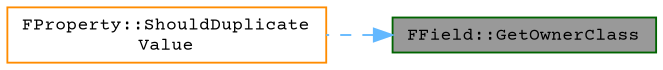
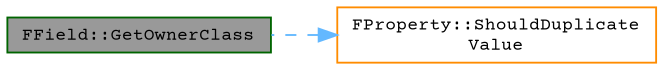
  digraph {
    rankdir=RL
    fontname="Courier Prime"
    node [fontname="Courier Prime" fontsize=10 shape=box style=filled]
    n1 [color=darkgreen fillcolor=grey60 fontcolor=black height=0.2 label="FField::GetOwnerClass" width=0.4]
    n2 [color=darkorange fillcolor=white height=0.2 label="FProperty::ShouldDuplicate\lValue" width=0.4]
-   n1 -> n2 [color=steelblue1 dir=back fontname="Courier Prime" fontsize=10 labelfontname=Helvetica labelfontsize=10 style=dashed]
+   n2 -> n1 [color=steelblue1 dir=back fontname="Courier Prime" fontsize=10 labelfontname=Helvetica labelfontsize=10 style=dashed]
  }
